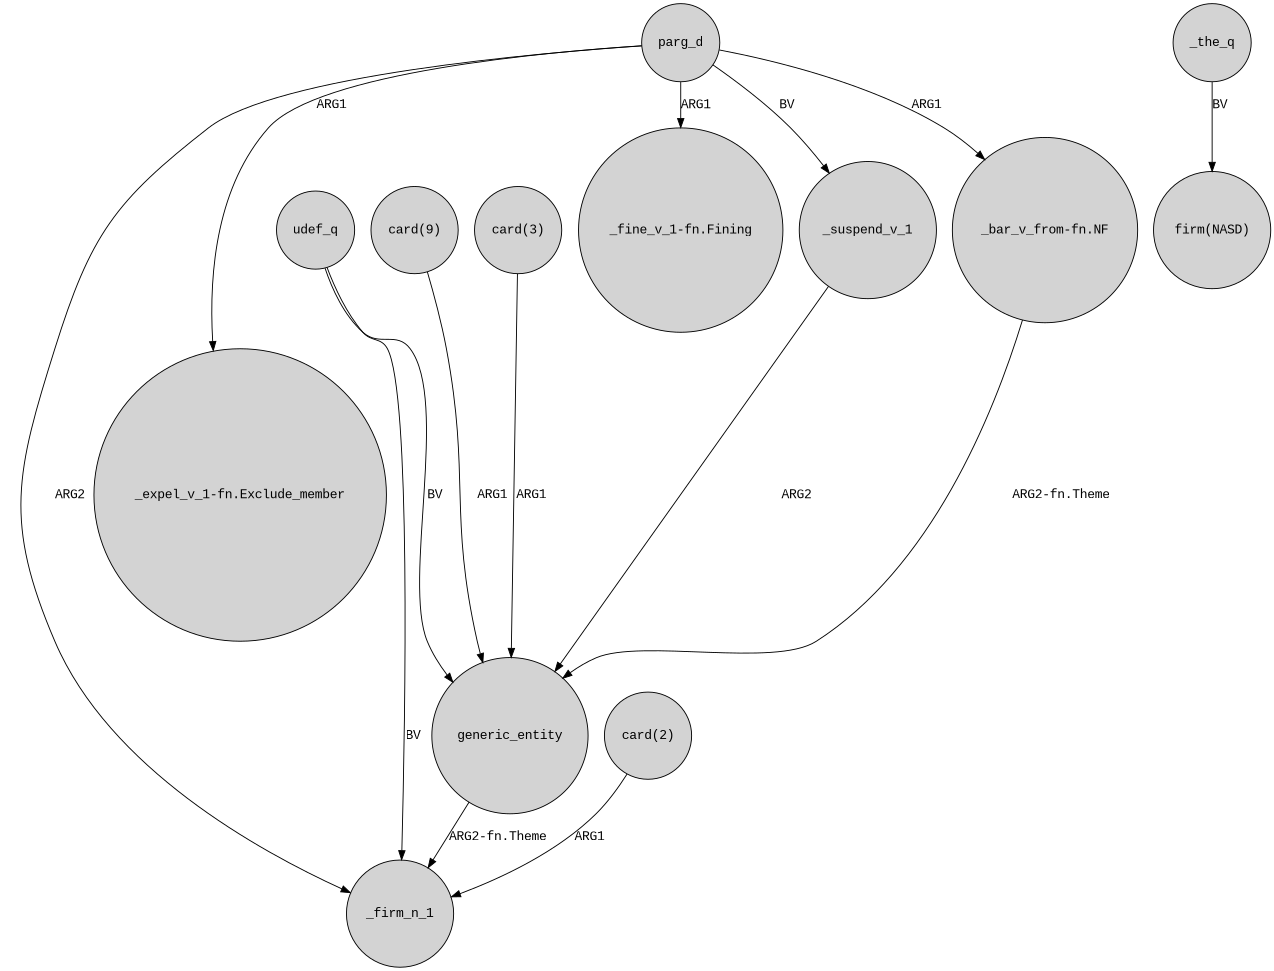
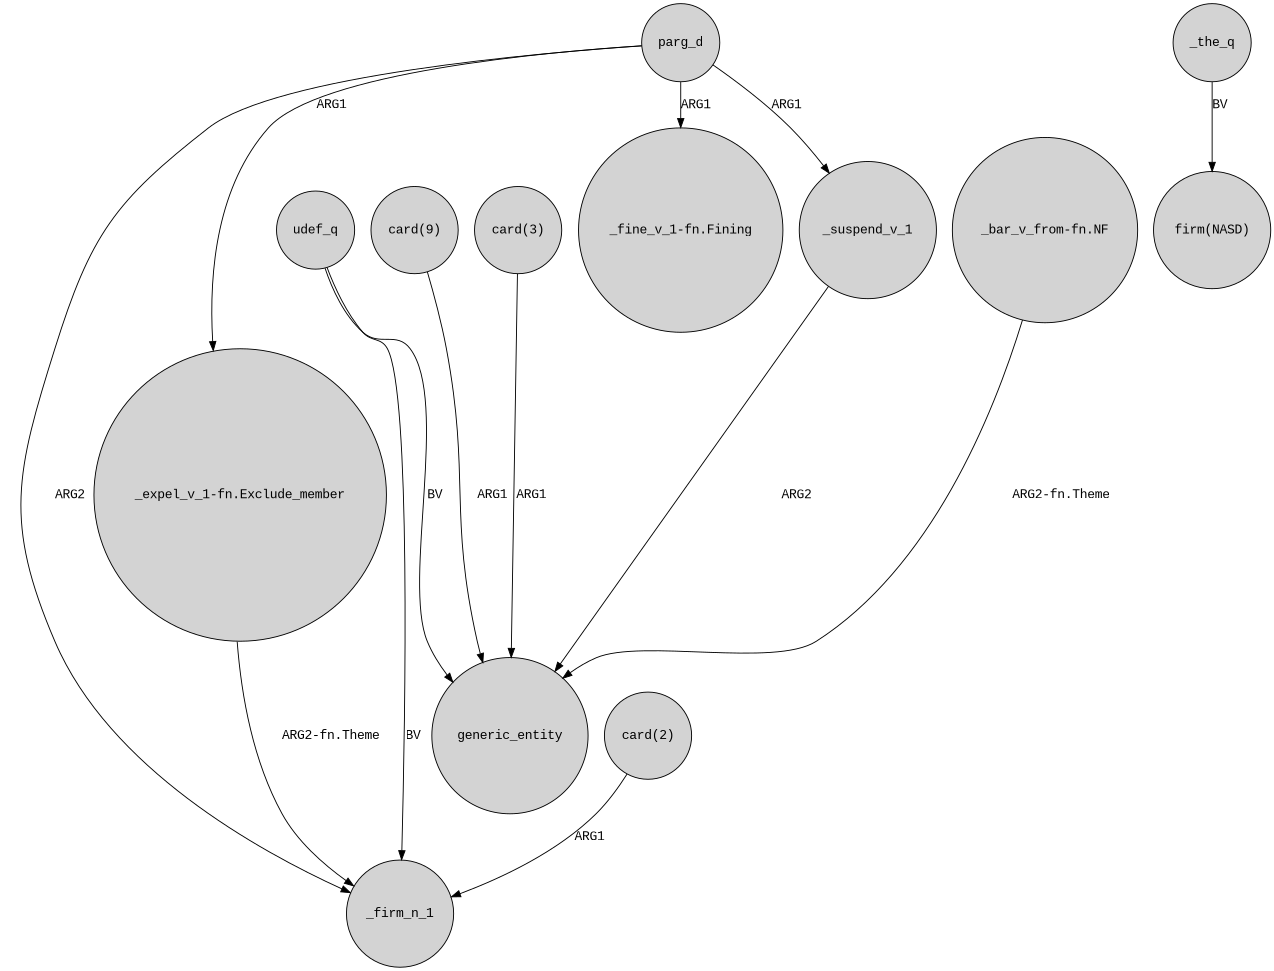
  digraph {
    fontname="Liberation Mono"
    node [fontname="Liberation Mono" shape=circle style=filled]
    edge [fontname="Liberation Mono"]
    udef_q
    _firm_n_1
    generic_entity
    "card(2)"
    parg_d
    _suspend_v_1
    "_expel_v_1-fn.Exclude_member"
    "_bar_v_from-fn.NF"
    "_fine_v_1-fn.Fining"
    n10 [label="firm(NASD)"]
    _the_q
    "card(9)"
    "card(3)"
    udef_q -> _firm_n_1 [label=BV]
    udef_q -> generic_entity [label=BV]
    "card(2)" -> _firm_n_1 [label=ARG1]
    parg_d -> _firm_n_1 [label=ARG2]
-   parg_d -> _suspend_v_1 [label=BV]
+   parg_d -> _suspend_v_1 [label=ARG1]
    parg_d -> "_expel_v_1-fn.Exclude_member" [label=ARG1]
-   parg_d -> "_bar_v_from-fn.NF" [label=ARG1]
    parg_d -> "_fine_v_1-fn.Fining" [label=ARG1]
    _suspend_v_1 -> generic_entity [label=ARG2]
-   generic_entity -> _firm_n_1 [label="ARG2-fn.Theme"]
+   "_expel_v_1-fn.Exclude_member" -> _firm_n_1 [label="ARG2-fn.Theme"]
    "_bar_v_from-fn.NF" -> generic_entity [label="ARG2-fn.Theme"]
    _the_q -> n10 [label=BV]
    "card(9)" -> generic_entity [label=ARG1]
    "card(3)" -> generic_entity [label=ARG1]
  }
